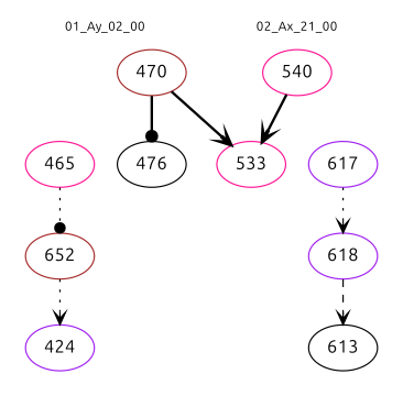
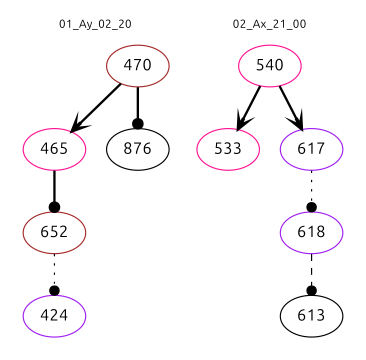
  digraph {
    fontname=Ubuntu
    node [color=deeppink fontname=Ubuntu]
    edge [arrowhead=vee color=black fontname=Ubuntu style=bold]
    n1 [color=brown label=470]
    n2 [label=465]
-   n3 [color=black label=476]
+   n3 [color=black label=876]
    n4 [color=brown label=652]
    n5 [color=purple label=424]
    n6 [label=540]
    n7 [label=533]
    n8 [color=purple label=617]
    n9 [color=purple label=618]
    n10 [color=black label=613]
    subgraph cluster_1 {
      color=white
      fontsize=10
-     label="01_Ay_02_00"
+     label="01_Ay_02_20"
      n1
      n2
      n3
      n4
      n5
    }
    subgraph cluster_2 {
      color=white
      fontsize=10
      label="02_Ax_21_00"
      n6
      n7
      n8
      n9
      n10
    }
-   n1 -> n7
+   n1 -> n2
    n1 -> n3 [arrowhead=dot]
-   n2 -> n4 [arrowhead=dot style=dotted]
-   n4 -> n5 [style=dotted]
+   n2 -> n4 [arrowhead=dot]
+   n4 -> n5 [arrowhead=dot style=dotted]
    n6 -> n7
-   n8 -> n9 [style=dotted]
-   n9 -> n10 [style=dashed]
+   n6 -> n8
+   n8 -> n9 [arrowhead=dot style=dotted]
+   n9 -> n10 [arrowhead=dot style=dashed]
  }
